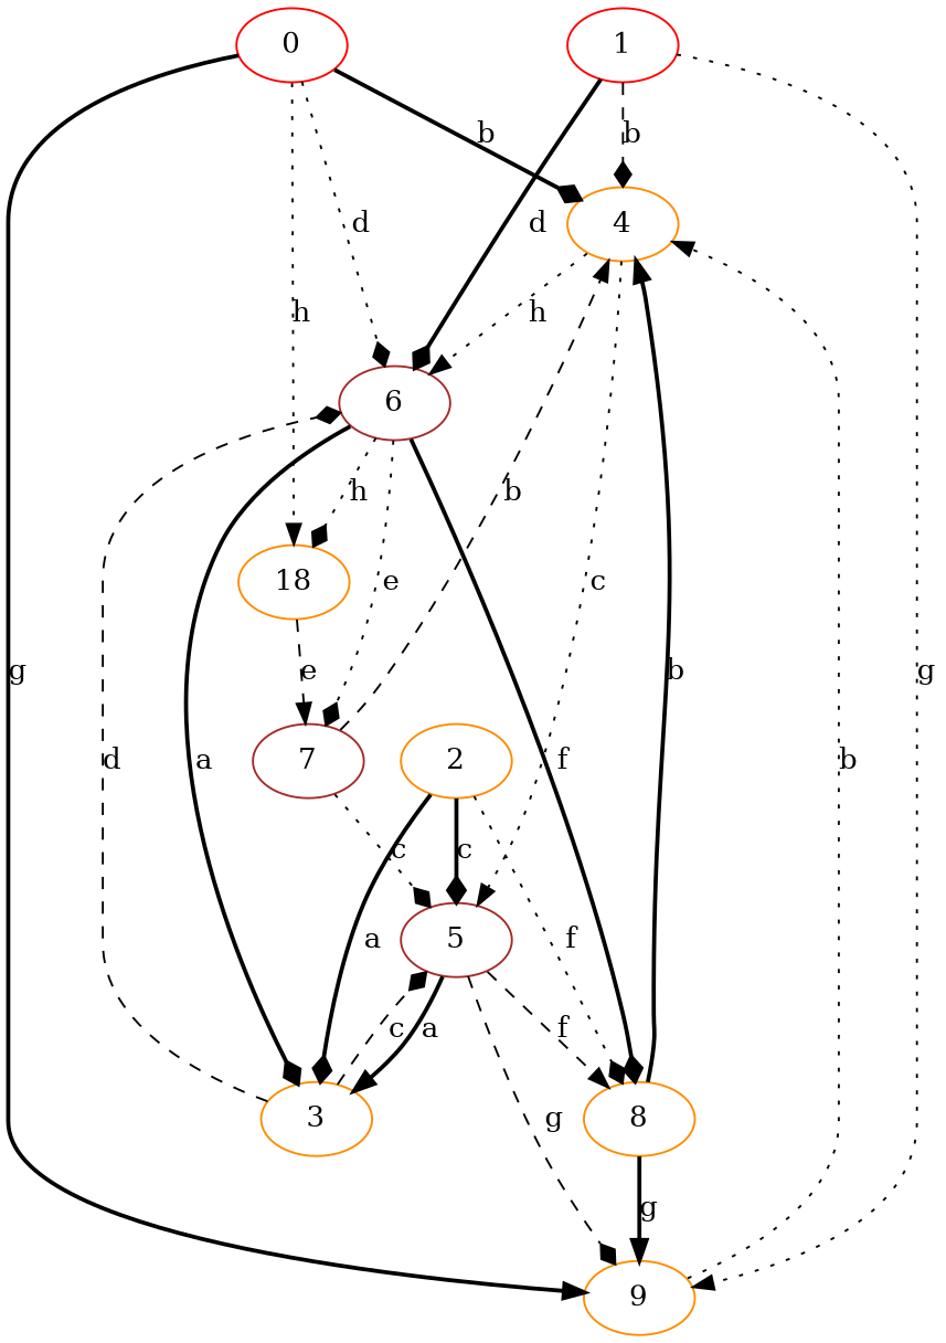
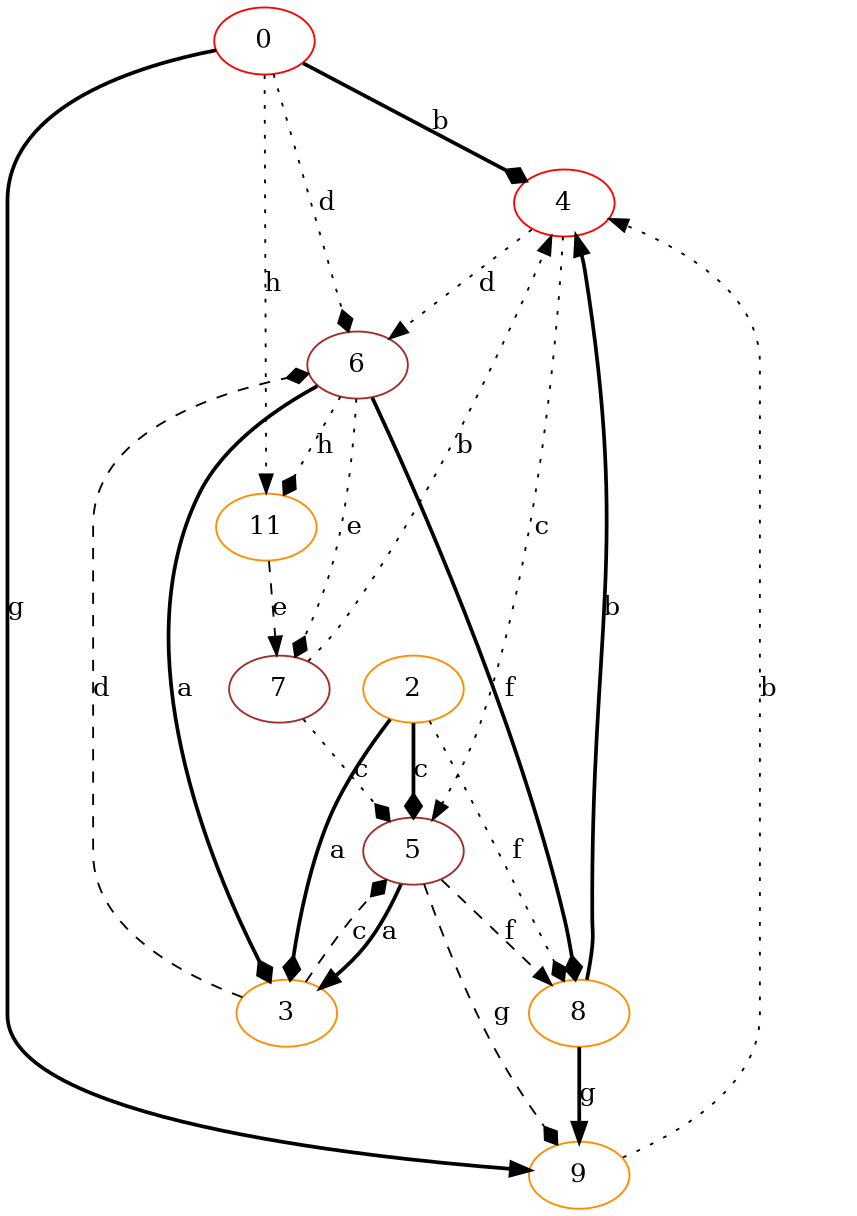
  strict digraph {
    node [color=darkorange]
    edge [arrowhead=diamond style=dotted]
    0 [color=red]
-   4
+   4 [color=red]
    6 [color=brown]
    9
-   11 [label=18]
+   11
    5 [color=brown]
    3
    8
    7 [color=brown]
-   1 [color=red]
    2
    0 -> 4 [label=b style=bold]
    0 -> 6 [label=d]
    0 -> 9 [arrowhead=normal label=g style=bold]
    0 -> 11 [arrowhead=normal label=h]
-   4 -> 6 [arrowhead=normal label=h]
+   4 -> 6 [arrowhead=normal label=d]
    4 -> 5 [arrowhead=normal label=c]
    6 -> 11 [label=h]
    6 -> 3 [label=a style=bold]
    6 -> 8 [label=f style=bold]
    6 -> 7 [label=e]
    9 -> 4 [arrowhead=normal label=b]
    11 -> 7 [arrowhead=normal label=e style=dashed]
    5 -> 9 [label=g style=dashed]
    5 -> 3 [arrowhead=normal label=a style=bold]
    5 -> 8 [arrowhead=normal label=f style=dashed]
    3 -> 6 [label=d style=dashed]
    3 -> 5 [label=c style=dashed]
    8 -> 4 [arrowhead=normal label=b style=bold]
    8 -> 9 [arrowhead=normal label=g style=bold]
-   7 -> 4 [arrowhead=normal label=b style=dashed]
+   7 -> 4 [arrowhead=normal label=b]
    7 -> 5 [label=c]
-   1 -> 4 [label=b style=dashed]
-   1 -> 6 [label=d style=bold]
-   1 -> 9 [arrowhead=normal label=g]
    2 -> 5 [label=c style=bold]
    2 -> 3 [label=a style=bold]
    2 -> 8 [label=f]
  }
